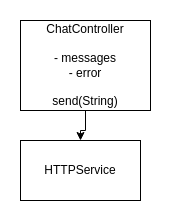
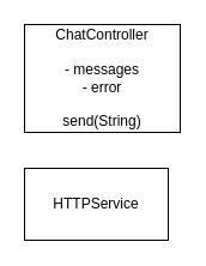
  <mxCell id="0" />
  <mxCell id="1" parent="0" />
- <mxCell id="2" value="" style="edgeStyle=orthogonalEdgeStyle;rounded=0;orthogonalLoop=1;jettySize=auto;html=1;" parent="1" source="3" target="4" edge="1"><mxGeometry relative="1" as="geometry" /></mxCell>
  <mxCell id="3" value="ChatController&lt;br&gt;&lt;br&gt;- messages&lt;br&gt;- error&lt;br&gt;&lt;br&gt;send(String)&lt;br&gt;" style="rounded=0;whiteSpace=wrap;html=1;direction=west;" parent="1" vertex="1"><mxGeometry x="20" y="20" width="130" height="90" as="geometry" /></mxCell>
  <mxCell id="4" value="HTTPService" style="rounded=0;whiteSpace=wrap;html=1;" parent="1" vertex="1"><mxGeometry x="20" y="140" width="120" height="60" as="geometry" /></mxCell>
